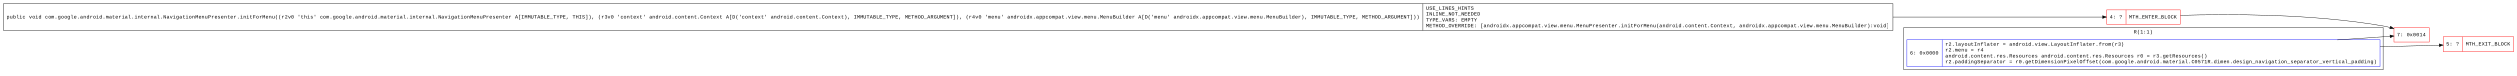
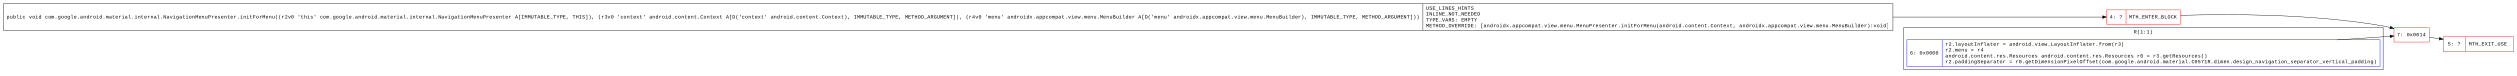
  digraph {
    fontname="Liberation Mono"
    rankdir=LR
    node [color=red fontname="Liberation Mono" shape=record]
    edge [fontname="Liberation Mono"]
    n1 [color=blue label="{6\:\ 0x0000|r2.layoutInflater = android.view.LayoutInflater.from(r3)\lr2.menu = r4\landroid.content.res.Resources android.content.res.Resources r0 = r3.getResources()\lr2.paddingSeparator = r0.getDimensionPixelOffset(com.google.android.material.C0571R.dimen.design_navigation_separator_vertical_padding)\l}"]
    n2 [label="{7\:\ 0x0014}"]
-   n3 [label="{5\:\ ?|MTH_EXIT_BLOCK\l}"]
+   n3 [label="{5\:\ ?|MTH_EXIT_USE\l}"]
    n4 [label="{4\:\ ?|MTH_ENTER_BLOCK\l}"]
    n5 [label="{public void com.google.android.material.internal.NavigationMenuPresenter.initForMenu((r2v0 'this' com.google.android.material.internal.NavigationMenuPresenter A[IMMUTABLE_TYPE, THIS]), (r3v0 'context' android.content.Context A[D('context' android.content.Context), IMMUTABLE_TYPE, METHOD_ARGUMENT]), (r4v0 'menu' androidx.appcompat.view.menu.MenuBuilder A[D('menu' androidx.appcompat.view.menu.MenuBuilder), IMMUTABLE_TYPE, METHOD_ARGUMENT]))  | USE_LINES_HINTS\lINLINE_NOT_NEEDED\lTYPE_VARS: EMPTY\lMETHOD_OVERRIDE: [androidx.appcompat.view.menu.MenuPresenter.initForMenu(android.content.Context, androidx.appcompat.view.menu.MenuBuilder):void]\l}" color=""]
    subgraph cluster_1 {
      label="R(1:1)"
      n1
    }
    n1 -> n2
-   n1 -> n3
+   n2 -> n3
    n4 -> n2
    n5 -> n4
  }
